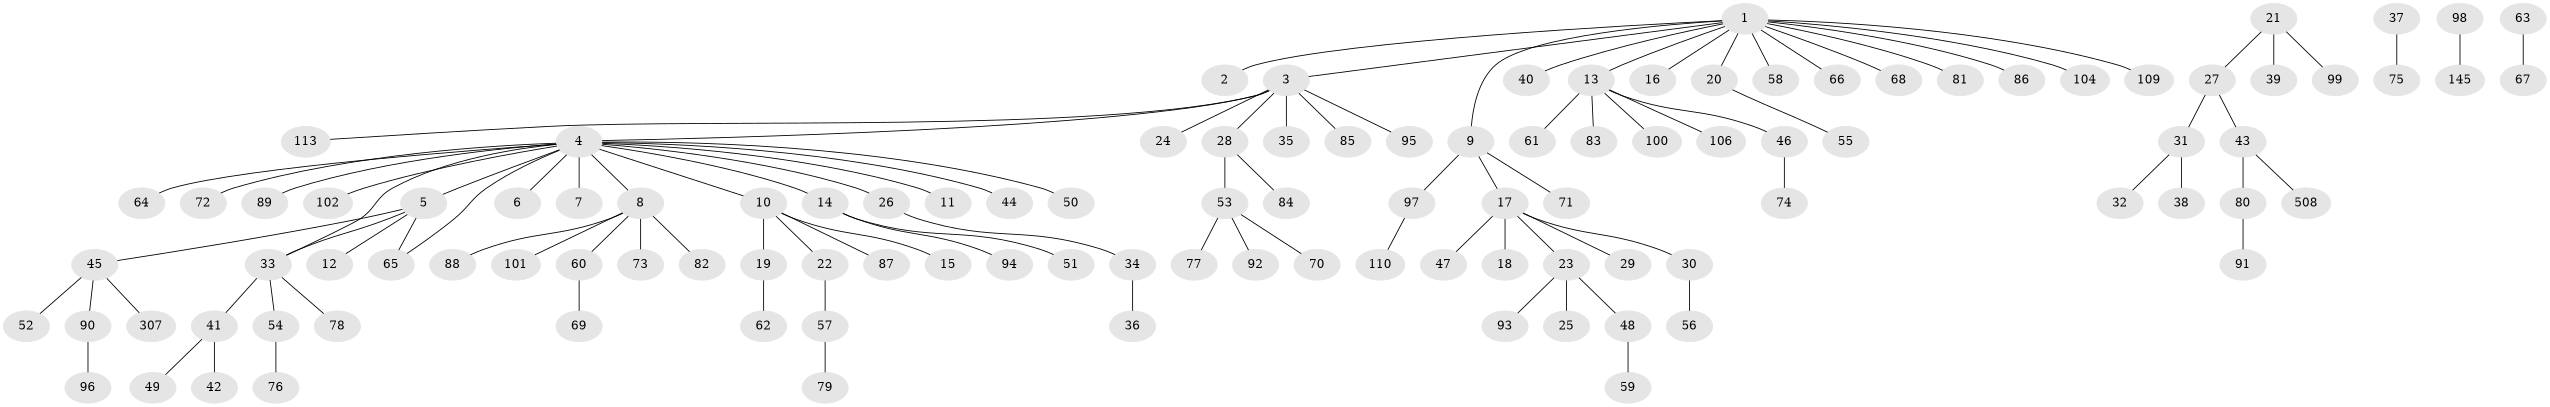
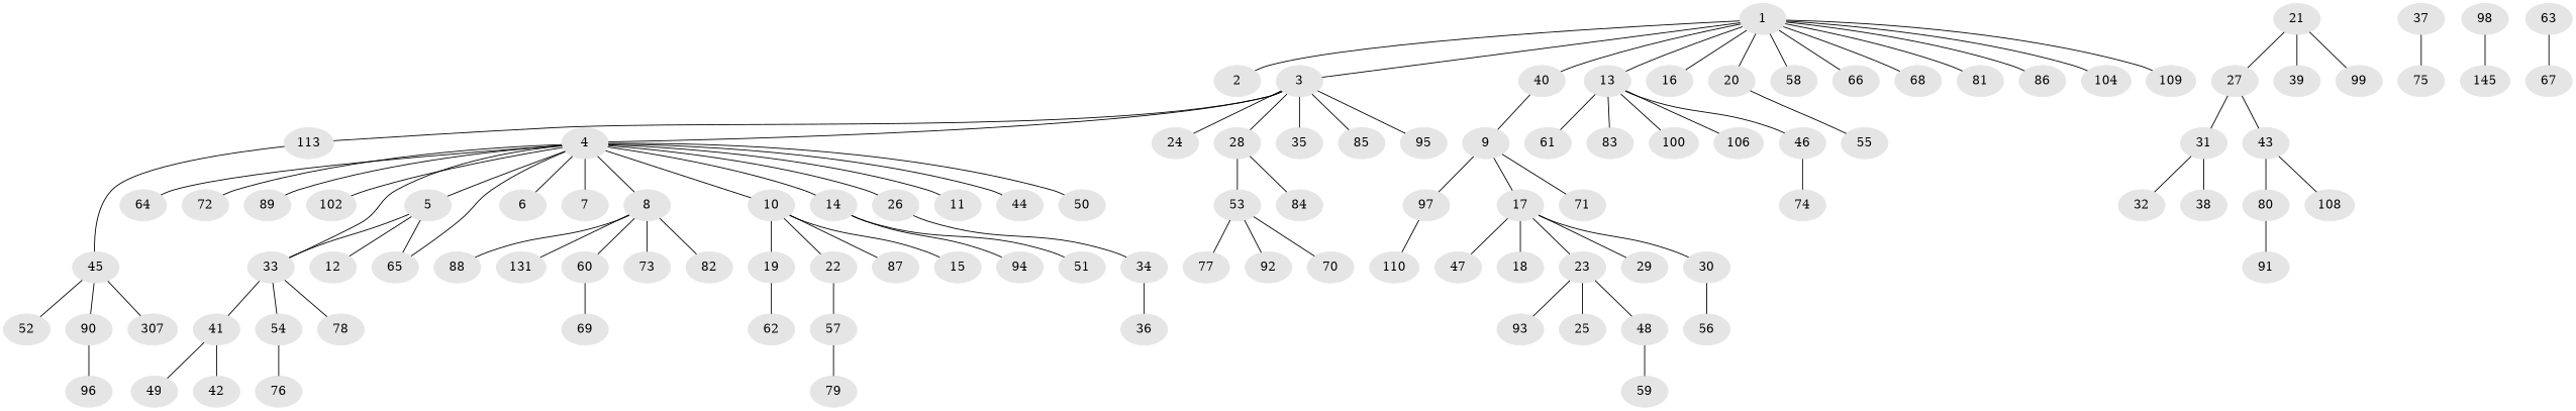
  graph {
    node [color=gray90 style=filled]
    1
    2
    3
    9
    13
    16
    20
    40
    58
    66
    68
    81
    86
    104
    109
    4
    24
    28
    35
    85
    95
    n22 [label=113]
    17
    71
    97
    46
    61
    83
    100
    106
    55
    5
    6
    7
    8
    10
    11
    14
    26
    33
    44
    50
    64
    65
    72
    89
    102
    53
    84
    12
    45
    60
    73
    82
    88
-   101
+   101 [label=131]
    15
    19
    22
    87
    51
    94
    21
    27
    39
    99
    34
    41
    54
    78
    37
    75
    52
    90
    n75 [label=307]
    69
    18
    23
    29
    30
    47
    110
    62
    57
    n85 [label=145]
    98
    74
    25
    48
    93
    56
    31
    43
    79
    59
    36
    32
    38
    80
-   108 [label=508]
+   108
    70
    77
    92
    42
    49
    76
    91
    96
    63
    67
    1 -- 2
    1 -- 3
-   1 -- 9
+   40 -- 9
    1 -- 13
    1 -- 16
    1 -- 20
    1 -- 40
    1 -- 58
    1 -- 66
    1 -- 68
    1 -- 81
    1 -- 86
    1 -- 104
    1 -- 109
    3 -- 4
    3 -- 24
    3 -- 28
    3 -- 35
    3 -- 85
    3 -- 95
    3 -- n22
    9 -- 17
    9 -- 71
    9 -- 97
    13 -- 46
    13 -- 61
    13 -- 83
    13 -- 100
    13 -- 106
    20 -- 55
    4 -- 5
    4 -- 6
    4 -- 7
    4 -- 8
    4 -- 10
    4 -- 11
    4 -- 14
    4 -- 26
    4 -- 33
    4 -- 44
    4 -- 50
    4 -- 64
    4 -- 65
    4 -- 72
    4 -- 89
    4 -- 102
    28 -- 53
    28 -- 84
    17 -- 18
    17 -- 23
    17 -- 29
    17 -- 30
    17 -- 47
    97 -- 110
    46 -- 74
    5 -- 33
    5 -- 65
    5 -- 12
-   5 -- 45
+   n22 -- 45
    8 -- 60
    8 -- 73
    8 -- 82
    8 -- 88
    8 -- 101
    10 -- 15
    10 -- 19
    10 -- 22
    10 -- 87
    14 -- 51
    14 -- 94
    26 -- 34
    33 -- 41
    33 -- 54
    33 -- 78
    53 -- 70
    53 -- 77
    53 -- 92
    45 -- 52
    45 -- 90
    45 -- n75
    60 -- 69
    19 -- 62
    22 -- 57
    21 -- 27
    21 -- 39
    21 -- 99
    27 -- 31
    27 -- 43
    34 -- 36
    41 -- 42
    41 -- 49
    54 -- 76
    37 -- 75
    90 -- 96
    23 -- 25
    23 -- 48
    23 -- 93
    30 -- 56
    57 -- 79
    98 -- n85
    48 -- 59
    31 -- 32
    31 -- 38
    43 -- 80
    43 -- 108
    80 -- 91
    63 -- 67
  }
